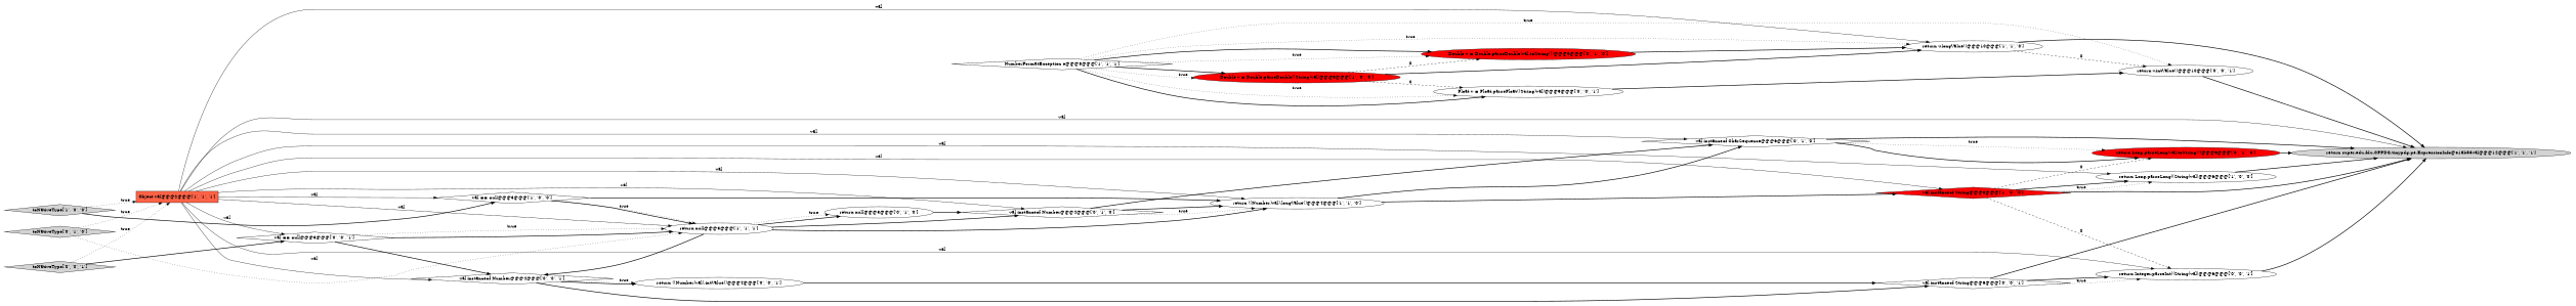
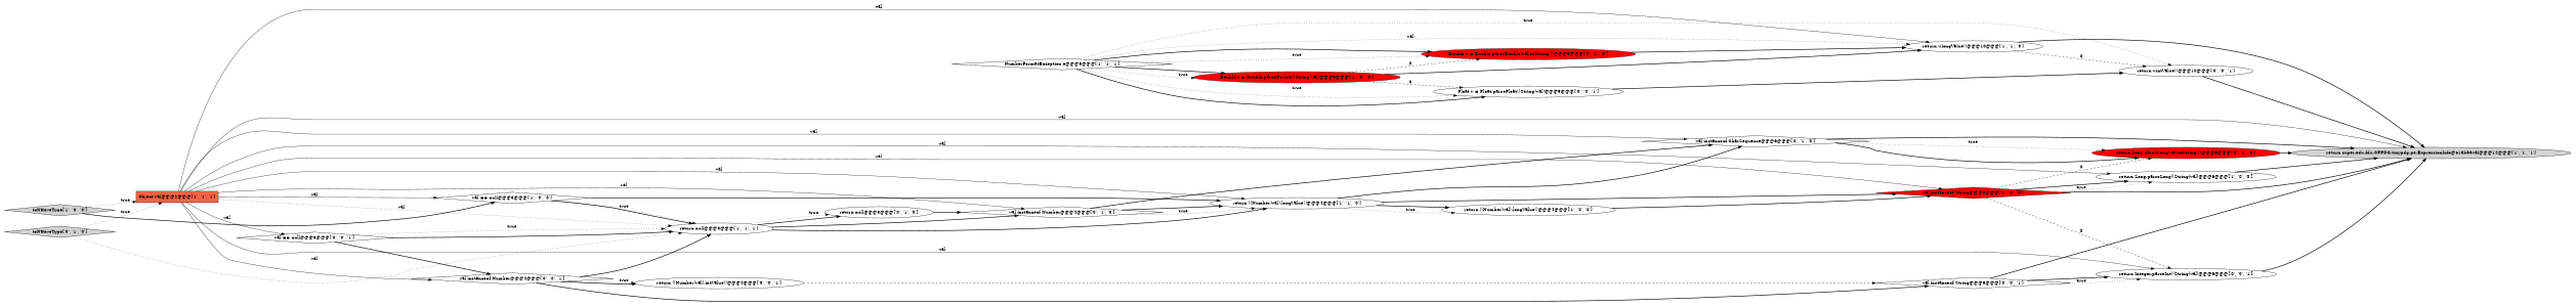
  digraph {
    rankdir=LR
    node [fillcolor=white shape=ellipse style=filled]
    edge [style=bold]
    n1 [label="NumberFormatException e@@@8@@@['1', '1', '1']" shape=diamond]
    n2 [label="return v.longValue()@@@10@@@['1', '1', '0']"]
    n3 [fillcolor=red label="Double v = Double.parseDouble(val.toString())@@@9@@@['0', '1', '0']"]
    n4 [label="Float v = Float.parseFloat((String)val)@@@9@@@['0', '0', '1']"]
    n5 [fillcolor=red label="Double v = Double.parseDouble((String)val)@@@9@@@['1', '0', '0']"]
    n6 [label="return v.intValue()@@@10@@@['0', '0', '1']"]
    n7 [fillcolor=lightgray label="return super.edu.fdu.CPPDG.tinypdg.pe.ExpressionInfo@e16b53val@@@12@@@['1', '1', '1']"]
    n8 [label="return null@@@3@@@['1', '1', '1']"]
    n9 [label="val instanceof Number@@@4@@@['0', '1', '0']" shape=diamond]
    n10 [label="return ((Number)val).longValue()@@@4@@@['1', '1', '0']"]
    n11 [label="return null@@@3@@@['0', '1', '0']"]
    n12 [label="val instanceof Number@@@4@@@['0', '0', '1']" shape=diamond]
    n13 [label="val instanceof CharSequence@@@6@@@['0', '1', '0']" shape=diamond]
+   n14 [label="return ((Number)val).longValue()@@@4@@@['1', '0', '0']"]
    n15 [fillcolor=red label="val instanceof String@@@6@@@['1', '0', '0']" shape=diamond]
    n16 [label="val instanceof String@@@6@@@['0', '0', '1']" shape=diamond]
    n17 [label="return ((Number)val).intValue()@@@4@@@['0', '0', '1']"]
    n18 [fillcolor=lightgray label="toNativeType['1', '0', '0']" shape=diamond]
    n19 [fillcolor=tomato label="Object val@@@2@@@['1', '1', '1']" shape=box]
    n20 [label="val == null@@@3@@@['1', '0', '0']" shape=diamond]
    n21 [label="val == null@@@3@@@['0', '0', '1']" shape=diamond]
    n22 [label="return Integer.parseInt((String)val)@@@6@@@['0', '0', '1']"]
    n23 [label="return Long.parseLong((String)val)@@@6@@@['1', '0', '0']"]
    n24 [fillcolor=red label="return Long.parseLong(val.toString())@@@6@@@['0', '1', '0']"]
-   n25 [fillcolor=lightgray label="toNativeType['0', '0', '1']" shape=diamond]
    n26 [fillcolor=lightgray label="toNativeType['0', '1', '0']" shape=diamond]
-   n1 -> n2 [label=true style=dotted]
+   n1 -> n2 [label=val style=dotted]
    n1 -> n3 [label=true style=dotted]
    n1 -> n3
    n1 -> n4 [label=true style=dotted]
    n1 -> n4
    n1 -> n5
    n1 -> n5 [label=true style=dotted]
    n1 -> n6 [label=true style=dotted]
    n2 -> n6 [label=0 style=dashed]
    n2 -> n7
    n3 -> n2
    n4 -> n6
    n5 -> n2
    n5 -> n3 [label=0 style=dashed]
    n5 -> n4 [label=0 style=dashed]
    n6 -> n7
    n8 -> n9
    n8 -> n10
    n8 -> n11
    n8 -> n11 [label=true style=dotted]
-   n8 -> n12
+   n12 -> n8
    n9 -> n10
    n9 -> n10 [label=true style=dotted]
    n9 -> n13
    n10 -> n13
+   n10 -> n14
+   n10 -> n14 [label=true style=dotted]
    n10 -> n15
    n11 -> n9
    n12 -> n16
    n12 -> n17 [label=true style=dotted]
    n12 -> n17
    n13 -> n7
    n13 -> n24 [label=true style=dotted]
    n13 -> n24
+   n14 -> n15
    n15 -> n7
    n15 -> n22 [label=0 style=dashed]
    n15 -> n23 [label=true style=dotted]
    n15 -> n23
    n15 -> n24 [label=0 style=dashed]
    n16 -> n7
    n16 -> n22 [label=true style=dotted]
    n16 -> n22
-   n17 -> n16
+   n17 -> n16 [style=dashed]
    n18 -> n19 [label=true style=dotted]
    n18 -> n20
    n19 -> n2 [label=val style=solid]
    n19 -> n7 [label=val style=solid]
-   n19 -> n8 [label=val style=solid]
+   n19 -> n8 [label=val style=dotted]
    n19 -> n9 [label=val style=solid]
    n19 -> n10 [label=val style=solid]
    n19 -> n12 [label=val style=solid]
    n19 -> n13 [label=val style=solid]
    n19 -> n15 [label=val style=solid]
    n19 -> n20 [label=val style=solid]
    n19 -> n21 [label=val style=solid]
    n19 -> n22 [label=val style=solid]
    n19 -> n23 [label=val style=solid]
    n20 -> n8
    n20 -> n8 [label=true style=dotted]
    n20 -> n10
    n21 -> n8
    n21 -> n8 [label=true style=dotted]
    n21 -> n12
    n22 -> n7
    n23 -> n7
    n24 -> n7
-   n25 -> n19 [label=true style=dotted]
-   n25 -> n21
    n26 -> n8 [style=dotted]
    n26 -> n19 [label=true style=dotted]
  }
